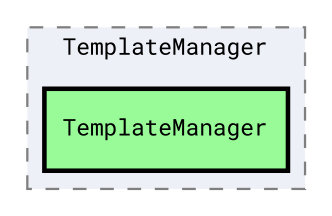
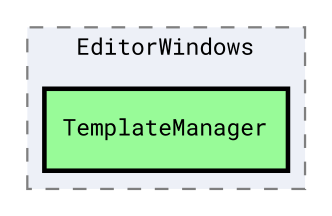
  digraph {
    compound=true
    fontname="Roboto Mono"
    n1 [color=black fillcolor=palegreen fontname="Roboto Mono" fontsize=10 label=TemplateManager shape=box style="filled,bold,"]
    subgraph cluster_1 {
      bgcolor="#edf0f7"
      fontsize=10
-     label=TemplateManager
+     label=EditorWindows
      pencolor=grey50
      style="filled,dashed,"
      n1
    }
  }
